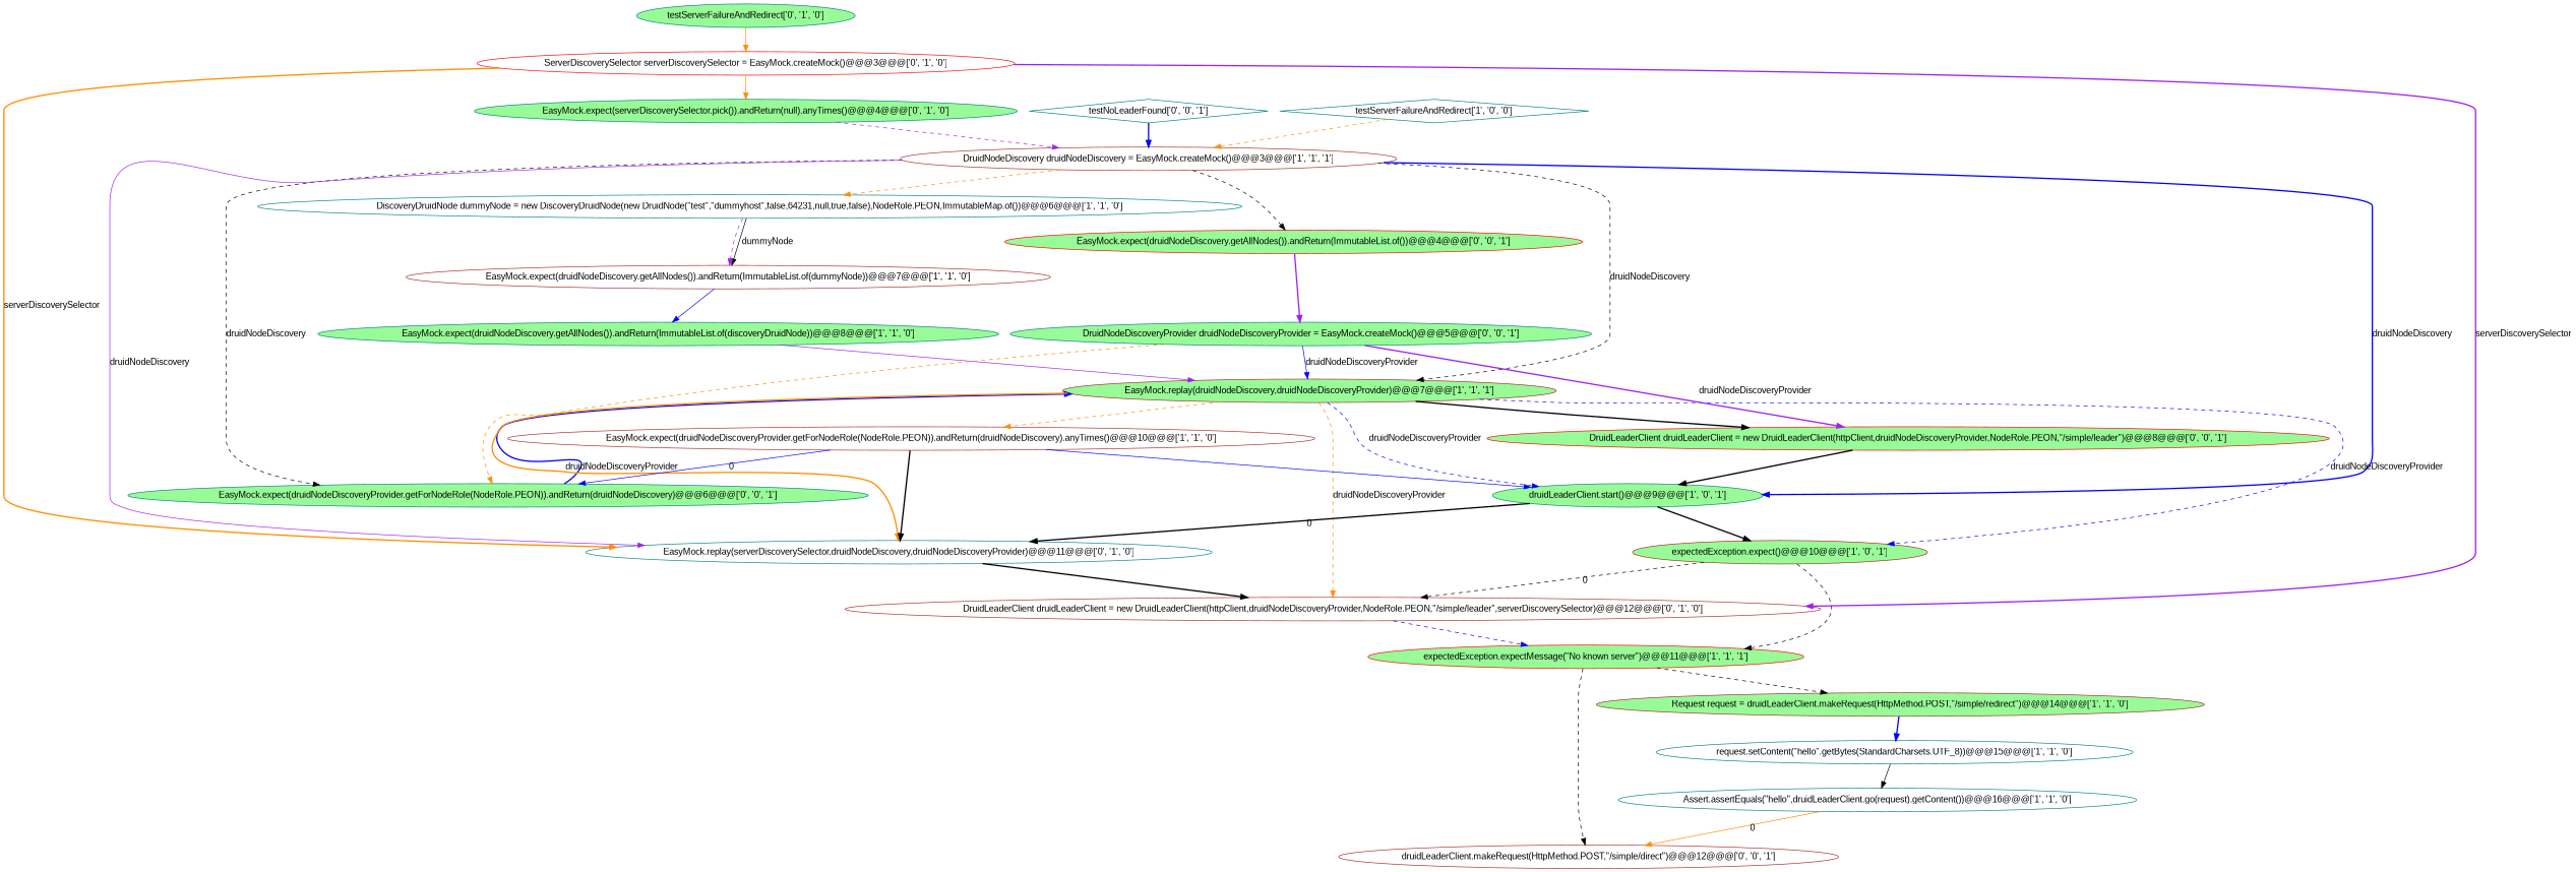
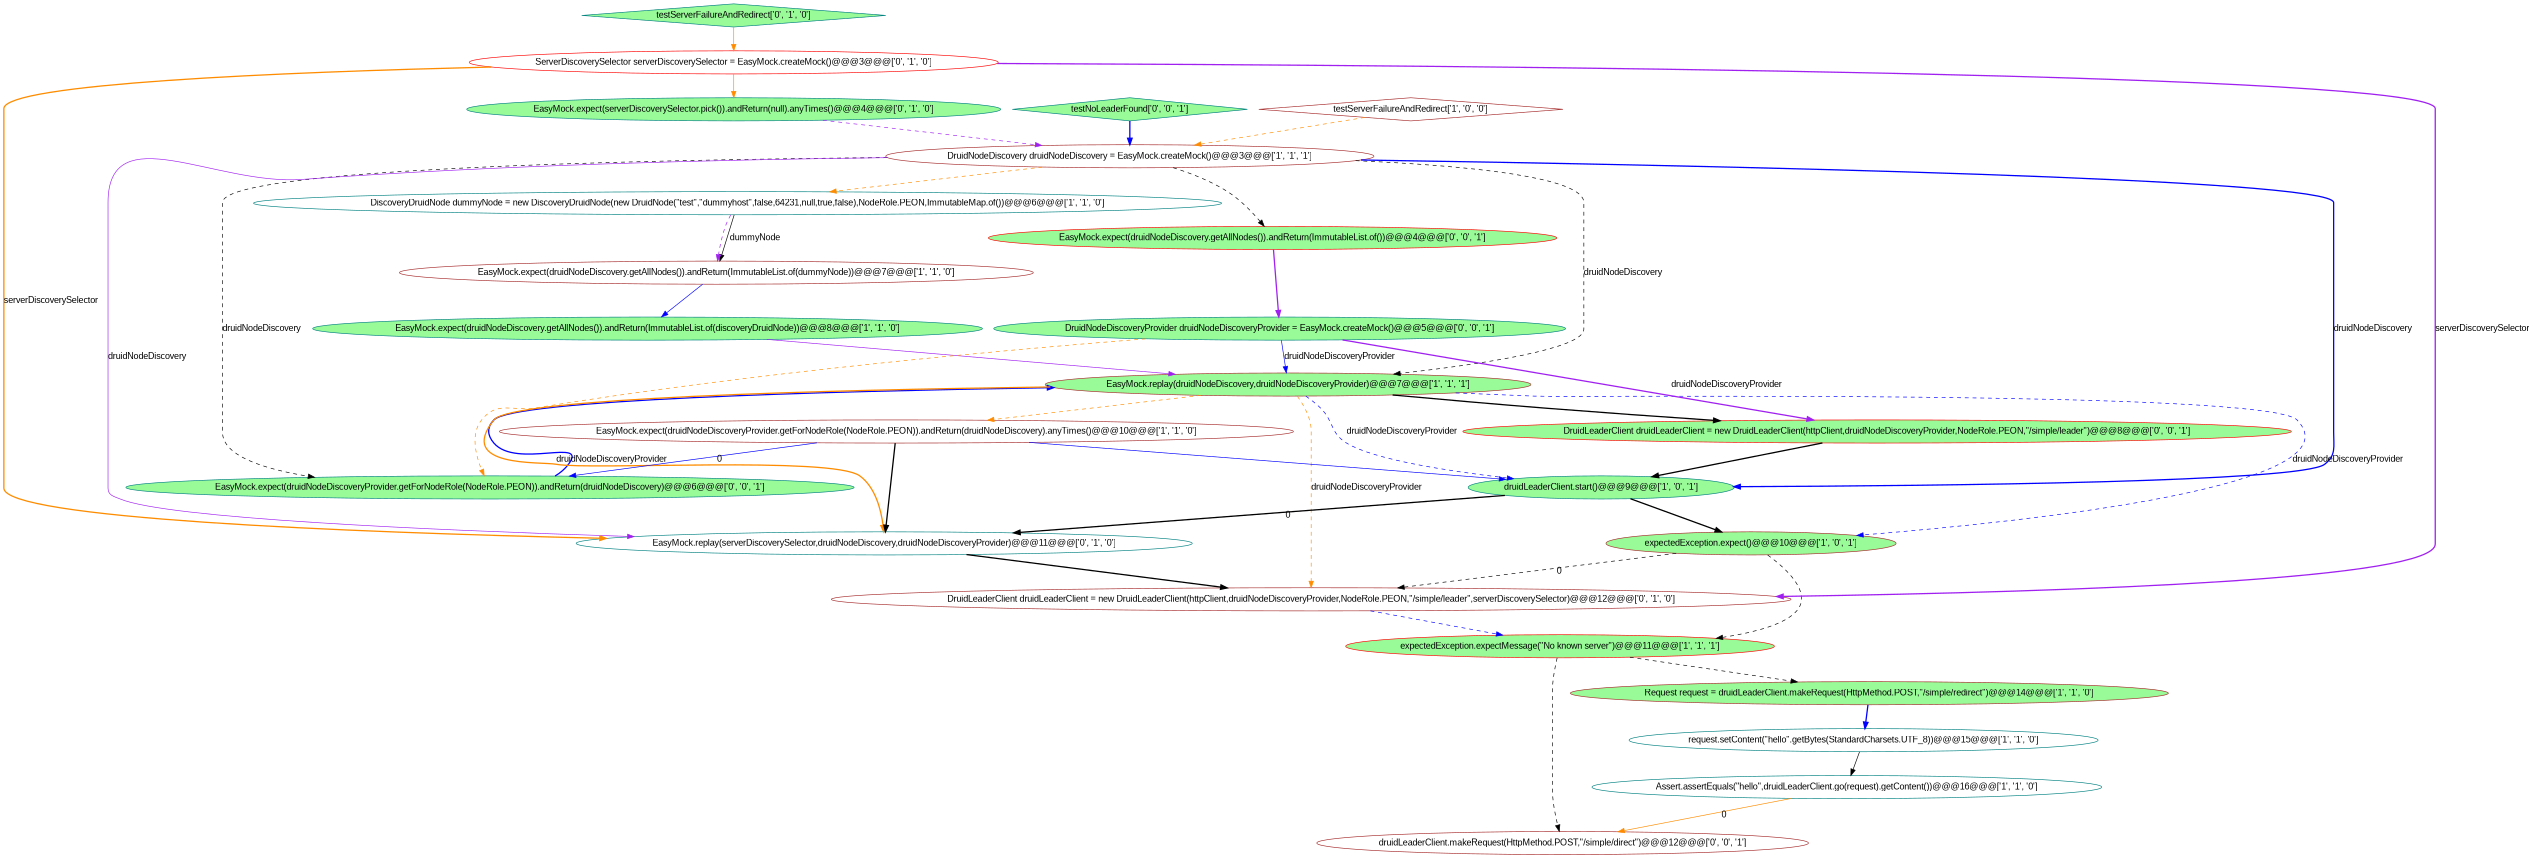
  digraph {
    fontname="Liberation Sans"
    node [color=teal fillcolor=white fontname="Liberation Sans" shape=ellipse style=filled]
    edge [color=black fontname="Liberation Sans" style=dashed]
    n1 [label="DiscoveryDruidNode dummyNode = new DiscoveryDruidNode(new DruidNode(\"test\",\"dummyhost\",false,64231,null,true,false),NodeRole.PEON,ImmutableMap.of())@@@6@@@['1', '1', '0']"]
    n2 [color=brown label="EasyMock.expect(druidNodeDiscovery.getAllNodes()).andReturn(ImmutableList.of(dummyNode))@@@7@@@['1', '1', '0']"]
    n3 [fillcolor=palegreen label="EasyMock.expect(druidNodeDiscovery.getAllNodes()).andReturn(ImmutableList.of(discoveryDruidNode))@@@8@@@['1', '1', '0']"]
-   n4 [label="testNoLeaderFound['0', '0', '1']" shape=diamond]
+   n4 [fillcolor=palegreen label="testNoLeaderFound['0', '0', '1']" shape=diamond]
    n5 [color=brown label="DruidNodeDiscovery druidNodeDiscovery = EasyMock.createMock()@@@3@@@['1', '1', '1']"]
    n6 [fillcolor=palegreen label="EasyMock.expect(druidNodeDiscoveryProvider.getForNodeRole(NodeRole.PEON)).andReturn(druidNodeDiscovery)@@@6@@@['0', '0', '1']"]
    n7 [color=brown fillcolor=palegreen label="EasyMock.replay(druidNodeDiscovery,druidNodeDiscoveryProvider)@@@7@@@['1', '1', '1']"]
    n8 [label="EasyMock.replay(serverDiscoverySelector,druidNodeDiscovery,druidNodeDiscoveryProvider)@@@11@@@['0', '1', '0']"]
    n9 [fillcolor=palegreen label="druidLeaderClient.start()@@@9@@@['1', '0', '1']"]
    n10 [color=red fillcolor=palegreen label="EasyMock.expect(druidNodeDiscovery.getAllNodes()).andReturn(ImmutableList.of())@@@4@@@['0', '0', '1']"]
    n11 [fillcolor=palegreen label="DruidNodeDiscoveryProvider druidNodeDiscoveryProvider = EasyMock.createMock()@@@5@@@['0', '0', '1']"]
    n12 [color=red fillcolor=palegreen label="DruidLeaderClient druidLeaderClient = new DruidLeaderClient(httpClient,druidNodeDiscoveryProvider,NodeRole.PEON,\"/simple/leader\")@@@8@@@['0', '0', '1']"]
    n13 [color=brown label="DruidLeaderClient druidLeaderClient = new DruidLeaderClient(httpClient,druidNodeDiscoveryProvider,NodeRole.PEON,\"/simple/leader\",serverDiscoverySelector)@@@12@@@['0', '1', '0']"]
    n14 [color=brown fillcolor=palegreen label="expectedException.expect()@@@10@@@['1', '0', '1']"]
    n15 [color=brown label="EasyMock.expect(druidNodeDiscoveryProvider.getForNodeRole(NodeRole.PEON)).andReturn(druidNodeDiscovery).anyTimes()@@@10@@@['1', '1', '0']"]
    n16 [color=brown label="druidLeaderClient.makeRequest(HttpMethod.POST,\"/simple/direct\")@@@12@@@['0', '0', '1']"]
    n17 [color=red label="ServerDiscoverySelector serverDiscoverySelector = EasyMock.createMock()@@@3@@@['0', '1', '0']"]
    n18 [fillcolor=palegreen label="EasyMock.expect(serverDiscoverySelector.pick()).andReturn(null).anyTimes()@@@4@@@['0', '1', '0']"]
    n19 [color=red fillcolor=palegreen label="expectedException.expectMessage(\"No known server\")@@@11@@@['1', '1', '1']"]
    n20 [label="request.setContent(\"hello\".getBytes(StandardCharsets.UTF_8))@@@15@@@['1', '1', '0']"]
    n21 [label="Assert.assertEquals(\"hello\",druidLeaderClient.go(request).getContent())@@@16@@@['1', '1', '0']"]
    n22 [color=brown fillcolor=palegreen label="Request request = druidLeaderClient.makeRequest(HttpMethod.POST,\"/simple/redirect\")@@@14@@@['1', '1', '0']"]
-   n23 [fillcolor=palegreen label="testServerFailureAndRedirect['0', '1', '0']"]
-   n24 [label="testServerFailureAndRedirect['1', '0', '0']" shape=diamond]
+   n23 [fillcolor=palegreen label="testServerFailureAndRedirect['0', '1', '0']" shape=diamond]
+   n24 [color=brown label="testServerFailureAndRedirect['1', '0', '0']" shape=diamond]
    n1 -> n2 [label=dummyNode style=solid]
    n1 -> n2 [color=purple]
    n2 -> n3 [color=blue style=solid]
    n3 -> n7 [color=purple style=solid]
    n4 -> n5 [color=blue style=bold]
    n5 -> n1 [color=darkorange]
    n5 -> n6 [label=druidNodeDiscovery]
    n5 -> n7 [label=druidNodeDiscovery]
    n5 -> n8 [color=purple label=druidNodeDiscovery style=solid]
    n5 -> n9 [color=blue label=druidNodeDiscovery style=bold]
    n5 -> n10
    n6 -> n7 [color=blue style=bold]
    n7 -> n8 [color=darkorange label=druidNodeDiscoveryProvider style=bold]
    n7 -> n9 [color=blue label=druidNodeDiscoveryProvider]
    n7 -> n12 [style=bold]
    n7 -> n13 [color=darkorange label=druidNodeDiscoveryProvider]
    n7 -> n14 [color=blue label=druidNodeDiscoveryProvider]
    n7 -> n15 [color=darkorange]
    n8 -> n13 [style=bold]
    n9 -> n8 [label=0 style=bold]
    n9 -> n14 [style=bold]
    n10 -> n11 [color=purple style=bold]
    n11 -> n6 [color=darkorange]
    n11 -> n7 [color=blue label=druidNodeDiscoveryProvider style=solid]
    n11 -> n12 [color=purple label=druidNodeDiscoveryProvider style=bold]
    n12 -> n9 [style=bold]
    n13 -> n19 [color=blue]
    n14 -> n13 [label=0]
    n14 -> n19
    n15 -> n6 [color=blue label=0 style=solid]
    n15 -> n8 [style=bold]
    n15 -> n9 [color=blue style=solid]
    n17 -> n8 [color=darkorange label=serverDiscoverySelector style=bold]
    n17 -> n13 [color=purple label=serverDiscoverySelector style=bold]
    n17 -> n18 [color=darkorange style=solid]
    n18 -> n5 [color=purple]
    n19 -> n16
    n19 -> n22
    n20 -> n21 [style=solid]
    n21 -> n16 [color=darkorange label=0 style=solid]
    n22 -> n20 [color=blue style=bold]
    n23 -> n17 [color=darkorange style=solid]
    n24 -> n5 [color=darkorange]
  }
